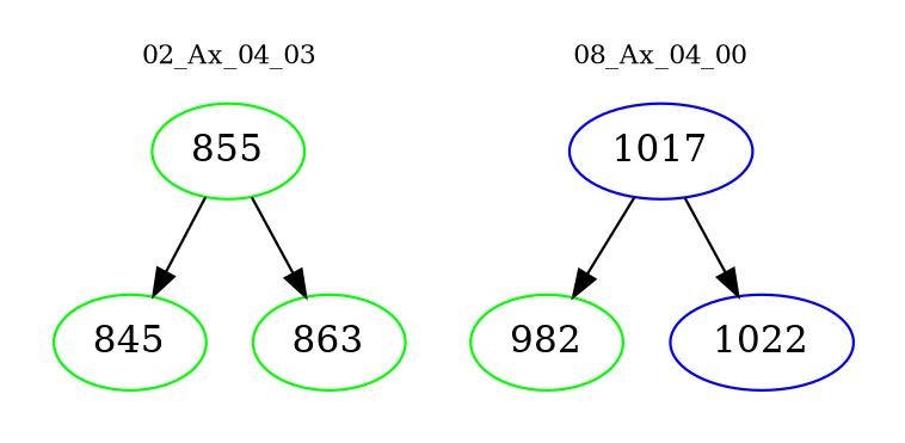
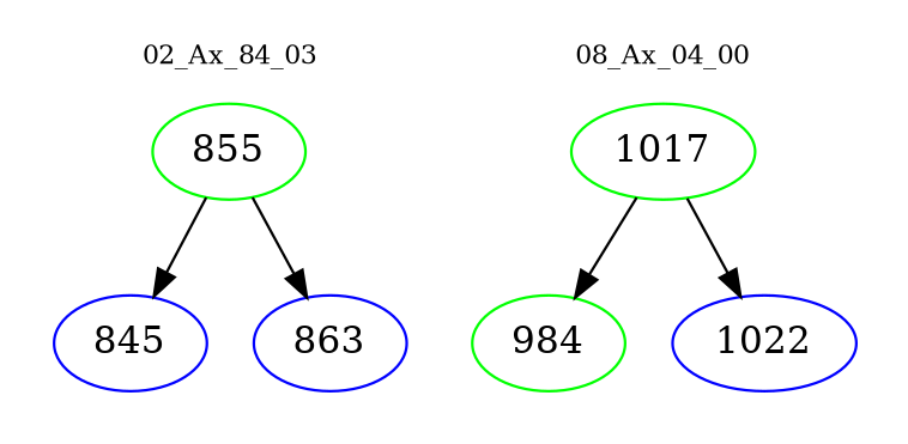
  digraph {
    node [color=green]
    edge [color=black]
    n1 [label=855]
-   n2 [label=845]
-   n3 [label=863]
-   n4 [color=blue label=1017]
-   n5 [label=982]
+   n2 [color=blue label=845]
+   n3 [color=blue label=863]
+   n4 [label=1017]
+   n5 [label=984]
    n6 [color=blue label=1022]
    subgraph cluster_1 {
      color=white
      fontsize=10
-     label="02_Ax_04_03"
+     label="02_Ax_84_03"
      n1
      n2
      n3
    }
    subgraph cluster_2 {
      color=white
      fontsize=10
      label="08_Ax_04_00"
      n4
      n5
      n6
    }
    n1 -> n2
    n1 -> n3
    n4 -> n5
    n4 -> n6
  }
